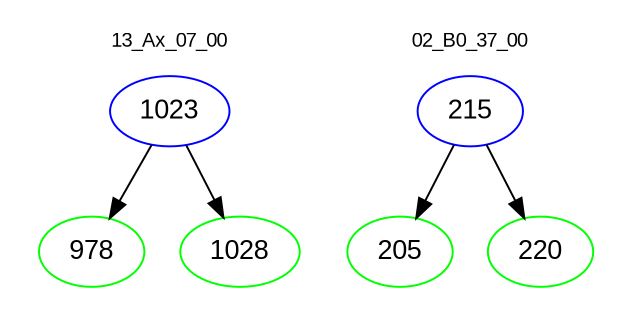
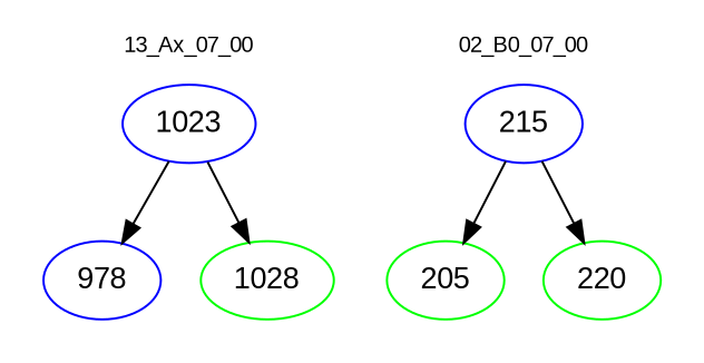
  digraph {
    fontname="Liberation Sans"
    node [color=green fontname="Liberation Sans"]
    edge [color=black fontname="Liberation Sans"]
    n1 [color=blue label=1023]
-   n2 [label=978]
+   n2 [color=blue label=978]
    n3 [label=1028]
    n4 [color=blue label=215]
    n5 [label=205]
    n6 [label=220]
    subgraph cluster_1 {
      color=white
      fontsize=10
      label="13_Ax_07_00"
      n1
      n2
      n3
    }
    subgraph cluster_2 {
      color=white
      fontsize=10
-     label="02_B0_37_00"
+     label="02_B0_07_00"
      n4
      n5
      n6
    }
    n1 -> n2
    n1 -> n3
    n4 -> n5
    n4 -> n6
  }
